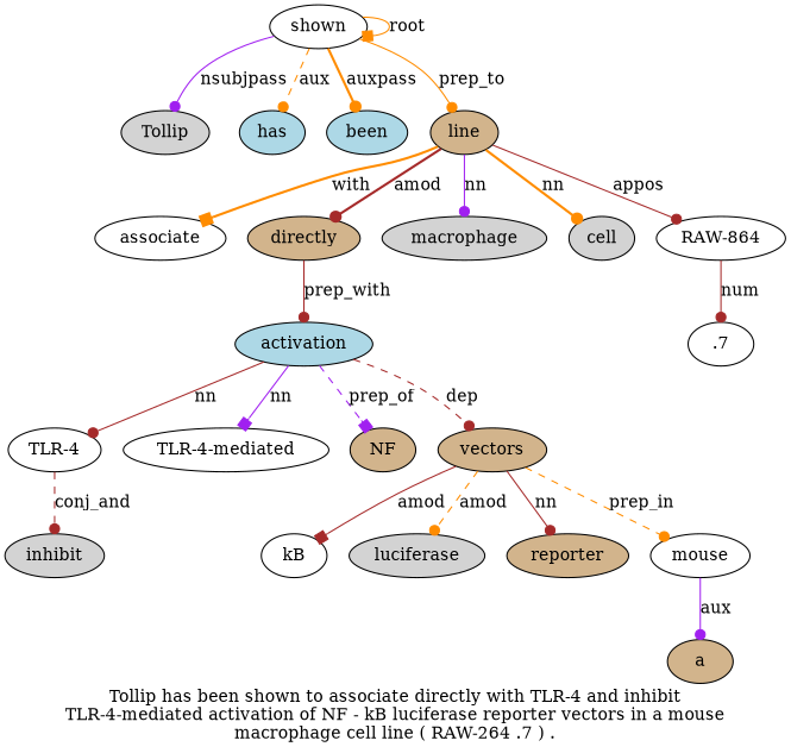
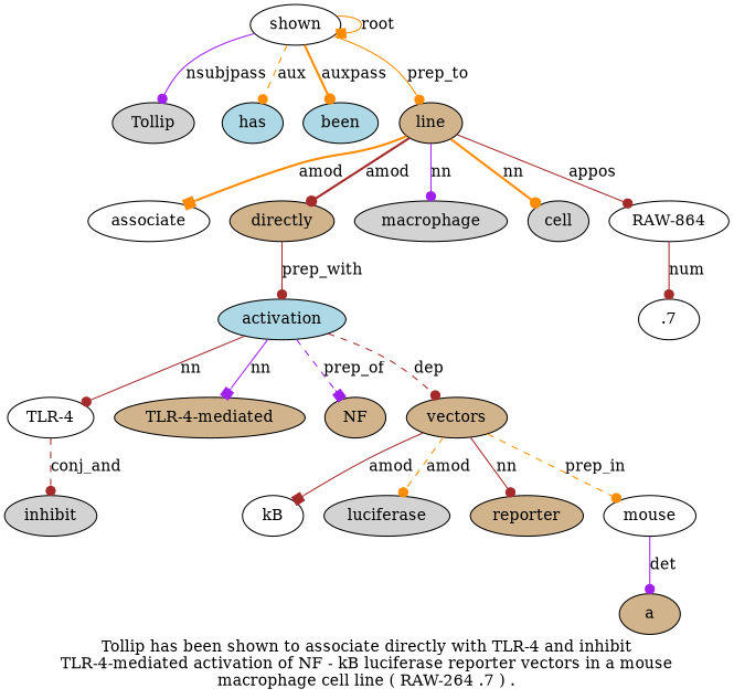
  digraph {
    label="Tollip has been shown to associate directly with TLR-4 and inhibit\nTLR-4-mediated activation of NF - kB luciferase reporter vectors in a mouse\nmacrophage cell line ( RAW-264 .7 ) ."
    node [fillcolor=white style=filled]
    edge [arrowhead=dot color=brown style=solid]
    n1 [label=shown]
    n2 [fillcolor=lightgrey label=Tollip]
    n3 [fillcolor=lightblue label=has]
    n4 [fillcolor=lightblue label=been]
    n5 [fillcolor=tan label=line]
    n6 [label=associate]
    n7 [fillcolor=tan label=directly]
    n8 [fillcolor=lightgrey label=macrophage]
    n9 [fillcolor=lightgrey label=cell]
    n10 [label="RAW-864"]
    n11 [fillcolor=lightblue label=activation]
    n12 [label=.7]
    n13 [label="TLR-4"]
-   n14 [label="TLR-4-mediated"]
+   n14 [fillcolor=tan label="TLR-4-mediated"]
    n15 [fillcolor=tan label=NF]
    n16 [fillcolor=tan label=vectors]
    n17 [fillcolor=lightgrey label=inhibit]
    n18 [label=kB]
    n19 [fillcolor=lightgrey label=luciferase]
    n20 [fillcolor=tan label=reporter]
    n21 [label=mouse]
    n22 [fillcolor=tan label=a]
    n1 -> n1 [arrowhead=box color=darkorange label=root]
    n1 -> n2 [color=purple label=nsubjpass]
    n1 -> n3 [color=darkorange label=aux style=dashed]
    n1 -> n4 [color=darkorange label=auxpass style=bold]
    n1 -> n5 [color=darkorange label=prep_to]
-   n5 -> n6 [arrowhead=box color=darkorange label=with style=bold]
+   n5 -> n6 [arrowhead=box color=darkorange label=amod style=bold]
    n5 -> n7 [label=amod style=bold]
    n5 -> n8 [color=purple label=nn]
    n5 -> n9 [color=darkorange label=nn style=bold]
    n5 -> n10 [label=appos]
    n7 -> n11 [label=prep_with]
    n10 -> n12 [label=num]
    n11 -> n13 [label=nn]
    n11 -> n14 [arrowhead=box color=purple label=nn]
    n11 -> n15 [arrowhead=box color=purple label=prep_of style=dashed]
    n11 -> n16 [label=dep style=dashed]
    n13 -> n17 [label=conj_and style=dashed]
    n16 -> n18 [arrowhead=box label=amod]
    n16 -> n19 [color=darkorange label=amod style=dashed]
    n16 -> n20 [label=nn]
    n16 -> n21 [color=darkorange label=prep_in style=dashed]
-   n21 -> n22 [color=purple label=aux]
+   n21 -> n22 [color=purple label=det]
  }
